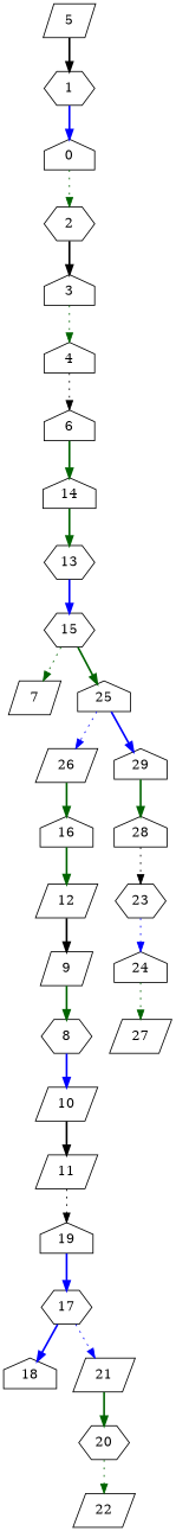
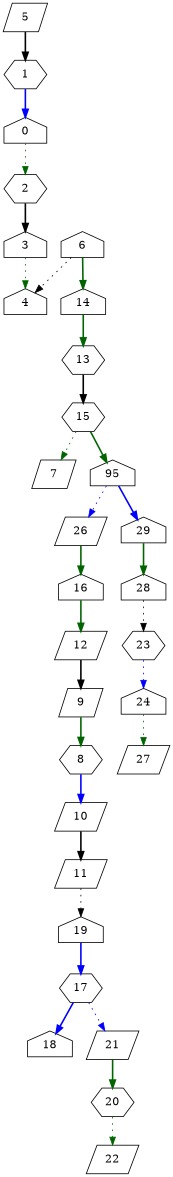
  digraph {
    node [shape=house]
    edge [color=darkgreen style=bold]
    n1 [label=5 shape=parallelogram]
    n2 [label=1 shape=hexagon]
    n3 [label=0]
    n4 [label=2 shape=hexagon]
    n5 [label=3]
    n6 [label=4]
    n7 [label=6]
    n8 [label=14]
    n9 [label=13 shape=hexagon]
    n10 [label=15 shape=hexagon]
    n11 [label=7 shape=parallelogram]
-   n12 [label=25]
+   n12 [label=95]
    n13 [label=26 shape=parallelogram]
    n14 [label=29]
    n15 [label=16]
    n16 [label=28]
    n17 [label=12 shape=parallelogram]
    n18 [label=9 shape=parallelogram]
    n19 [label=8 shape=hexagon]
    n20 [label=10 shape=parallelogram]
    n21 [label=11 shape=parallelogram]
    n22 [label=19]
    n23 [label=17 shape=hexagon]
    n24 [label=18]
    n25 [label=21 shape=parallelogram]
    n26 [label=20 shape=hexagon]
    n27 [label=22 shape=parallelogram]
    n28 [label=23 shape=hexagon]
    n29 [label=24]
    n30 [label=27 shape=parallelogram]
    n1 -> n2 [color=black]
    n2 -> n3 [color=blue]
    n3 -> n4 [style=dotted]
    n4 -> n5 [color=black]
    n5 -> n6 [style=dotted]
-   n6 -> n7 [color=black style=dotted]
+   n7 -> n6 [color=black style=dotted]
    n7 -> n8
    n8 -> n9
-   n9 -> n10 [color=blue]
+   n9 -> n10 [color=black]
    n10 -> n11 [style=dotted]
    n10 -> n12
    n12 -> n13 [color=blue style=dotted]
    n12 -> n14 [color=blue]
    n13 -> n15
    n14 -> n16
    n15 -> n17
    n16 -> n28 [color=black style=dotted]
    n17 -> n18 [color=black]
    n18 -> n19
    n19 -> n20 [color=blue]
    n20 -> n21 [color=black]
    n21 -> n22 [color=black style=dotted]
    n22 -> n23 [color=blue]
    n23 -> n24 [color=blue]
    n23 -> n25 [color=blue style=dotted]
    n25 -> n26
    n26 -> n27 [style=dotted]
    n28 -> n29 [color=blue style=dotted]
    n29 -> n30 [style=dotted]
  }
